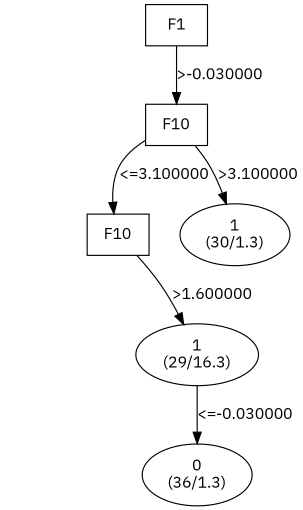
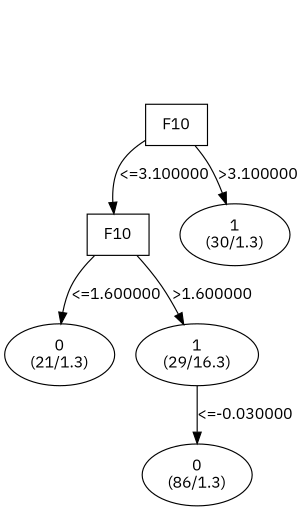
  digraph {
    fontname="IBM Plex Sans"
    node [fontname="IBM Plex Sans" shape=ellipse]
    edge [fontname="IBM Plex Sans"]
-   n1 [label="F1\n" shape=box]
    n2 [label="F10\n" shape=box]
-   n3 [label="0\n(36/1.3)"]
+   n3 [label="0\n(86/1.3)"]
    n4 [label="F10\n" shape=box]
    n5 [label="1\n(30/1.3)"]
+   n6 [label="0\n(21/1.3)"]
    n7 [label="1\n(29/16.3)"]
-   n1 -> n2 [label=">-0.030000"]
    n2 -> n4 [label="<=3.100000"]
    n2 -> n5 [label=">3.100000"]
+   n4 -> n6 [label="<=1.600000"]
    n4 -> n7 [label=">1.600000"]
    n7 -> n3 [label="<=-0.030000"]
  }
